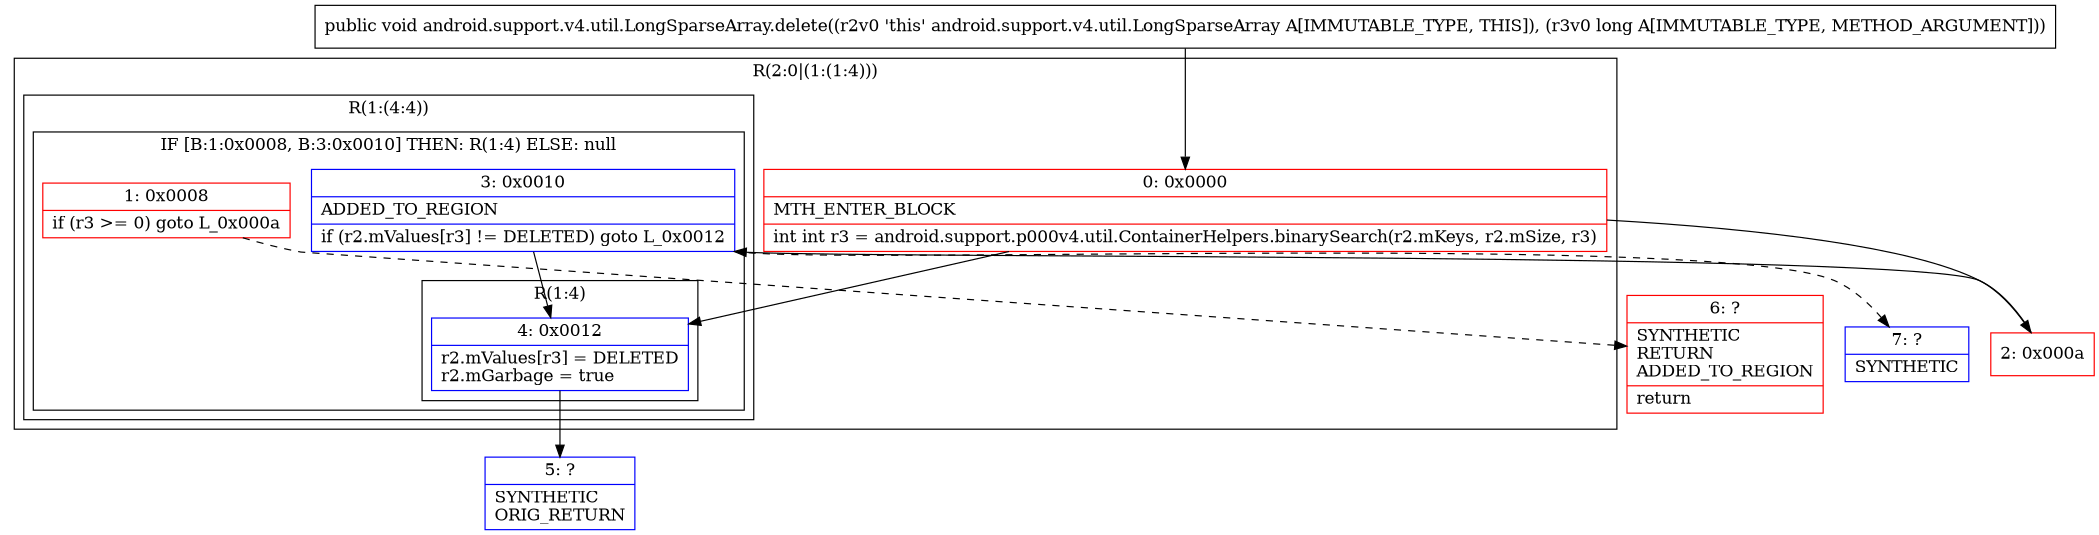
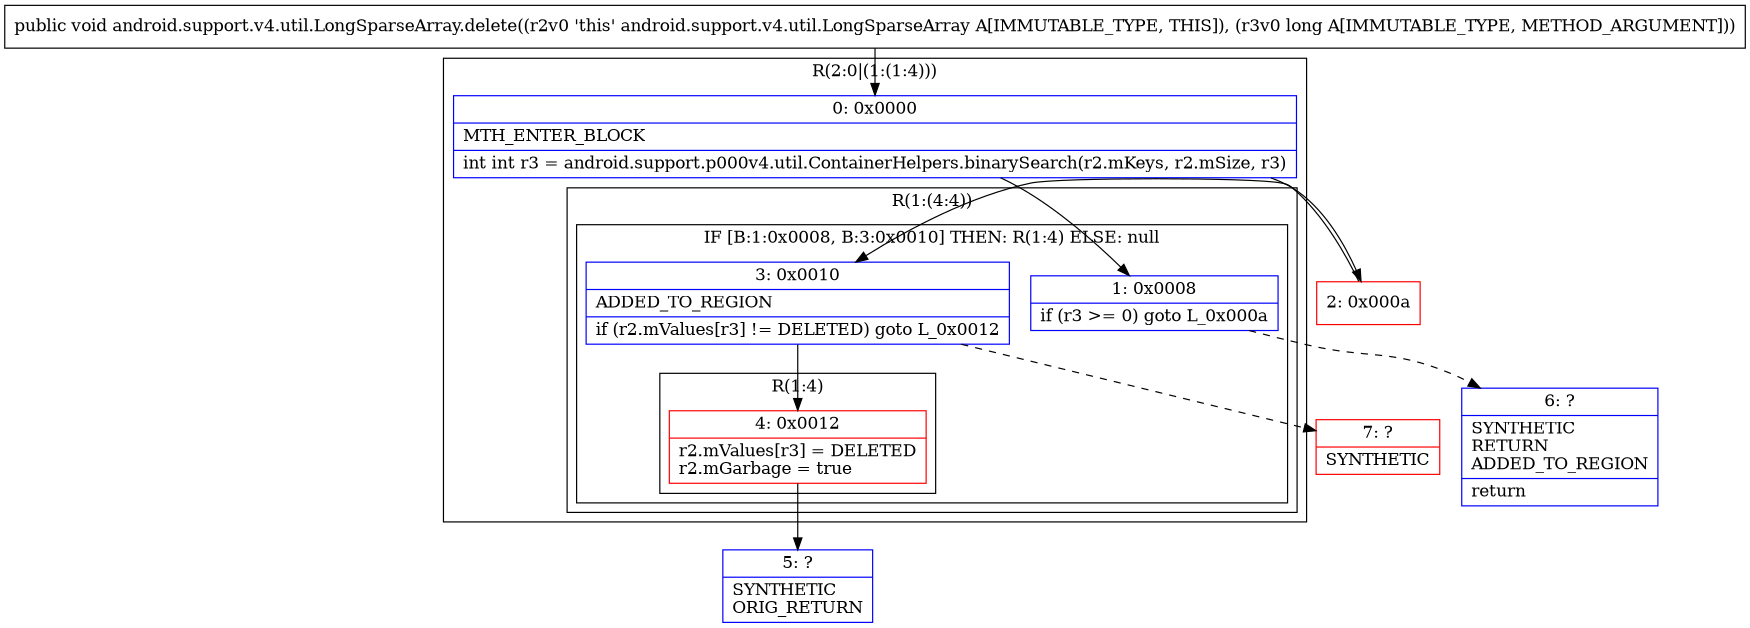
  digraph {
    node [color=blue shape=record]
-   n1 [label="{4\:\ 0x0012|r2.mValues[r3] = DELETED\lr2.mGarbage = true\l}"]
-   n2 [color=red label="{1\:\ 0x0008|if (r3 \>= 0) goto L_0x000a\l}"]
+   n1 [color=red label="{4\:\ 0x0012|r2.mValues[r3] = DELETED\lr2.mGarbage = true\l}"]
+   n2 [label="{1\:\ 0x0008|if (r3 \>= 0) goto L_0x000a\l}"]
    n3 [label="{3\:\ 0x0010|ADDED_TO_REGION\l|if (r2.mValues[r3] != DELETED) goto L_0x0012\l}"]
-   n4 [color=red label="{0\:\ 0x0000|MTH_ENTER_BLOCK\l|int int r3 = android.support.p000v4.util.ContainerHelpers.binarySearch(r2.mKeys, r2.mSize, r3)\l}"]
+   n4 [label="{0\:\ 0x0000|MTH_ENTER_BLOCK\l|int int r3 = android.support.p000v4.util.ContainerHelpers.binarySearch(r2.mKeys, r2.mSize, r3)\l}"]
    n5 [label="{5\:\ ?|SYNTHETIC\lORIG_RETURN\l}"]
-   n6 [color=red label="{6\:\ ?|SYNTHETIC\lRETURN\lADDED_TO_REGION\l|return\l}"]
-   n7 [label="{7\:\ ?|SYNTHETIC\l}"]
+   n6 [label="{6\:\ ?|SYNTHETIC\lRETURN\lADDED_TO_REGION\l|return\l}"]
+   n7 [color=red label="{7\:\ ?|SYNTHETIC\l}"]
    n8 [color=red label="{2\:\ 0x000a}"]
    n9 [label="{public void android.support.v4.util.LongSparseArray.delete((r2v0 'this' android.support.v4.util.LongSparseArray A[IMMUTABLE_TYPE, THIS]), (r3v0 long A[IMMUTABLE_TYPE, METHOD_ARGUMENT])) }" color=""]
    subgraph cluster_1 {
      label="R(2:0|(1:(1:4)))"
      n4
      subgraph cluster_2 {
        label="R(1:(4:4))"
        subgraph cluster_3 {
          label="IF [B:1:0x0008, B:3:0x0010] THEN: R(1:4) ELSE: null"
          n2
          n3
          subgraph cluster_4 {
            label="R(1:4)"
            n1
          }
        }
      }
    }
    n1 -> n5
    n2 -> n6 [style=dashed]
    n3 -> n1
    n3 -> n7 [style=dashed]
-   n4 -> n1
+   n4 -> n2
    n4 -> n8
    n8 -> n3
    n9 -> n4
  }
